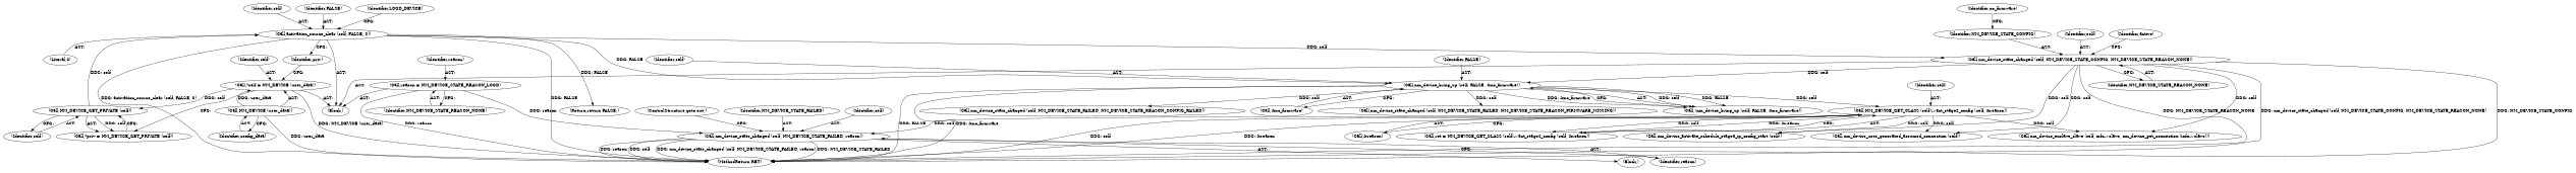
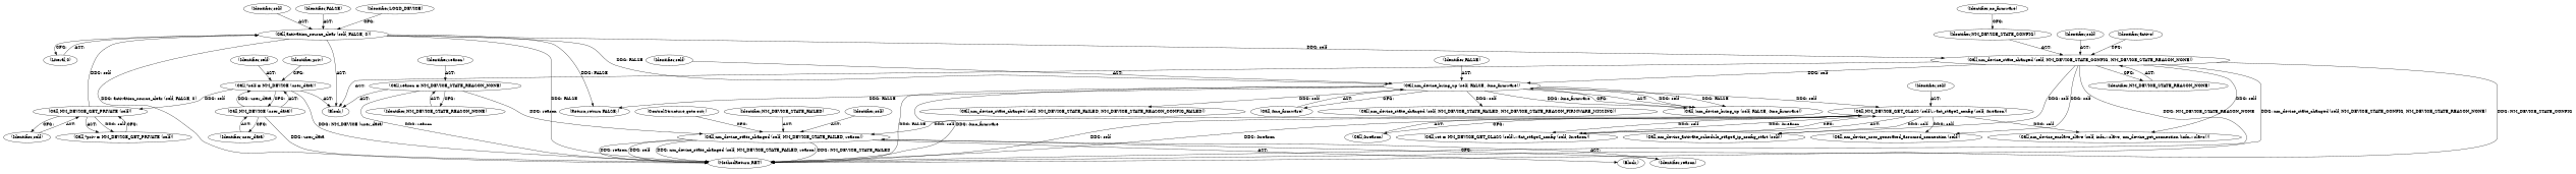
  digraph {
    n1 [label="(Call,nm_device_state_changed (self, NM_DEVICE_STATE_FAILED, reason))"]
    n2 [label="(Block,)"]
    n3 [label="(Identifier,reason)"]
    n4 [label="(MethodReturn,RET)"]
    n5 [label="(Call,NM_DEVICE_GET_CLASS (self)->act_stage2_config (self, &reason))"]
    n6 [label="(Call,nm_device_activate_schedule_stage3_ip_config_start (self))"]
    n7 [label="(Call,nm_device_uses_generated_assumed_connection (self))"]
    n8 [label="(Call,nm_device_enslave_slave (self, info->slave, nm_device_get_connection (info->slave)))"]
    n9 [label="(Call,&reason)"]
    n10 [label="(Call,ret = NM_DEVICE_GET_CLASS (self)->act_stage2_config (self, &reason))"]
    n11 [label="(Call,nm_device_bring_up (self, FALSE, &no_firmware))"]
    n12 [label="(Return,return FALSE;)"]
    n13 [label="(Call,&no_firmware)"]
    n14 [label="(Call,nm_device_state_changed (self, NM_DEVICE_STATE_FAILED, NM_DEVICE_STATE_REASON_FIRMWARE_MISSING))"]
    n15 [label="(Call,!nm_device_bring_up (self, FALSE, &no_firmware))"]
    n16 [label="(Call,nm_device_state_changed (self, NM_DEVICE_STATE_FAILED, NM_DEVICE_STATE_REASON_CONFIG_FAILED))"]
    n17 [label="(Call,nm_device_state_changed (self, NM_DEVICE_STATE_CONFIG, NM_DEVICE_STATE_REASON_NONE))"]
    n18 [label="(Identifier,NM_DEVICE_STATE_REASON_NONE)"]
    n19 [label="(Block,)"]
    n20 [label="(Call,activation_source_clear (self, FALSE, 0))"]
    n21 [label="(Literal,0)"]
    n22 [label="(Call,NM_DEVICE_GET_PRIVATE (self))"]
    n23 [label="(Identifier,self)"]
    n24 [label="(Call,*priv = NM_DEVICE_GET_PRIVATE (self))"]
    n25 [label="(Call,*self = NM_DEVICE (user_data))"]
    n26 [label="(Call,NM_DEVICE (user_data))"]
-   n27 [label="(Identifier,config_data)"]
-   n28 [label="(Call,reason = NM_DEVICE_STATE_REASON_LOGD)"]
+   n27 [label="(Identifier,user_data)"]
+   n28 [label="(Call,reason = NM_DEVICE_STATE_REASON_NONE)"]
    n29 [label="(Identifier,NM_DEVICE_STATE_REASON_NONE)"]
    n30 [label="(Identifier,self)"]
    n31 [label="(Identifier,NM_DEVICE_STATE_FAILED)"]
    n32 [label="(Identifier,self)"]
    n33 [label="(Identifier,priv)"]
    n34 [label="(Identifier,FALSE)"]
    n35 [label="(Identifier,FALSE)"]
    n36 [label="(Identifier,self)"]
    n37 [label="(Identifier,self)"]
    n38 [label="(Identifier,no_firmware)"]
    n39 [label="(Identifier,NM_DEVICE_STATE_CONFIG)"]
    n40 [label="(Identifier,reason)"]
    n41 [label="(ControlStructure,goto out;)"]
    n42 [label="(Identifier,self)"]
    n43 [label="(Identifier,LOGD_DEVICE)"]
    n44 [label="(Identifier,self)"]
    n45 [label="(Identifier,active)"]
    n1 -> n2 [label="AST: "]
    n1 -> n3 [label="CFG: "]
    n1 -> n4 [label="DDG: self"]
    n1 -> n4 [label="DDG: nm_device_state_changed (self, NM_DEVICE_STATE_FAILED, reason)"]
    n1 -> n4 [label="DDG: NM_DEVICE_STATE_FAILED"]
    n1 -> n4 [label="DDG: reason"]
    n3 -> n1 [label="AST: "]
    n5 -> n1 [label="DDG: self"]
    n5 -> n4 [label="DDG: self"]
    n5 -> n4 [label="DDG: &reason"]
    n5 -> n6 [label="DDG: self"]
    n5 -> n7 [label="DDG: self"]
    n5 -> n8 [label="DDG: self"]
    n5 -> n9 [label="CFG: "]
    n5 -> n10 [label="AST: "]
    n5 -> n10 [label="DDG: self"]
    n5 -> n10 [label="DDG: &reason"]
    n9 -> n5 [label="AST: "]
    n10 -> n5 [label="CFG: "]
    n11 -> n4 [label="DDG: FALSE"]
    n11 -> n4 [label="DDG: &no_firmware"]
    n11 -> n5 [label="DDG: self"]
+   n11 -> n12 [label="DDG: FALSE"]
    n11 -> n13 [label="CFG: "]
    n11 -> n14 [label="DDG: self"]
    n11 -> n15 [label="AST: "]
    n11 -> n15 [label="DDG: self"]
    n11 -> n15 [label="DDG: FALSE"]
    n11 -> n15 [label="DDG: &no_firmware"]
    n11 -> n16 [label="DDG: self"]
    n13 -> n11 [label="AST: "]
    n15 -> n11 [label="CFG: "]
    n17 -> n4 [label="DDG: NM_DEVICE_STATE_REASON_NONE"]
    n17 -> n4 [label="DDG: nm_device_state_changed (self, NM_DEVICE_STATE_CONFIG, NM_DEVICE_STATE_REASON_NONE)"]
    n17 -> n4 [label="DDG: NM_DEVICE_STATE_CONFIG"]
    n17 -> n6 [label="DDG: self"]
    n17 -> n7 [label="DDG: self"]
    n17 -> n8 [label="DDG: self"]
    n17 -> n11 [label="DDG: self"]
    n17 -> n18 [label="CFG: "]
    n17 -> n19 [label="AST: "]
    n18 -> n17 [label="AST: "]
    n20 -> n4 [label="DDG: FALSE"]
    n20 -> n4 [label="DDG: activation_source_clear (self, FALSE, 0)"]
    n20 -> n11 [label="DDG: FALSE"]
    n20 -> n12 [label="DDG: FALSE"]
    n20 -> n17 [label="DDG: self"]
    n20 -> n19 [label="AST: "]
-   n20 -> n33 [label="CFG: "]
+   n20 -> n21 [label="CFG: "]
    n21 -> n20 [label="AST: "]
    n22 -> n20 [label="DDG: self"]
    n22 -> n23 [label="CFG: "]
    n22 -> n24 [label="AST: "]
    n22 -> n24 [label="DDG: self"]
    n23 -> n22 [label="AST: "]
    n24 -> n22 [label="CFG: "]
    n25 -> n4 [label="DDG: NM_DEVICE (user_data)"]
    n25 -> n19 [label="AST: "]
    n25 -> n22 [label="DDG: self"]
-   n25 -> n24 [label="CFG: "]
+   n25 -> n26 [label="CFG: "]
    n26 -> n4 [label="DDG: user_data"]
    n26 -> n25 [label="AST: "]
    n26 -> n25 [label="DDG: user_data"]
    n26 -> n27 [label="CFG: "]
    n27 -> n26 [label="AST: "]
    n28 -> n1 [label="DDG: reason"]
    n28 -> n4 [label="DDG: reason"]
    n28 -> n19 [label="AST: "]
    n28 -> n29 [label="CFG: "]
    n29 -> n28 [label="AST: "]
    n30 -> n5 [label="AST: "]
    n31 -> n1 [label="AST: "]
    n32 -> n11 [label="AST: "]
    n33 -> n25 [label="CFG: "]
    n34 -> n20 [label="AST: "]
    n35 -> n11 [label="AST: "]
    n36 -> n1 [label="AST: "]
    n37 -> n25 [label="AST: "]
    n38 -> n39 [label="CFG: "]
    n39 -> n17 [label="AST: "]
    n40 -> n28 [label="AST: "]
    n41 -> n1 [label="CFG: "]
    n42 -> n17 [label="AST: "]
    n43 -> n20 [label="CFG: "]
    n44 -> n20 [label="AST: "]
    n45 -> n17 [label="CFG: "]
  }
